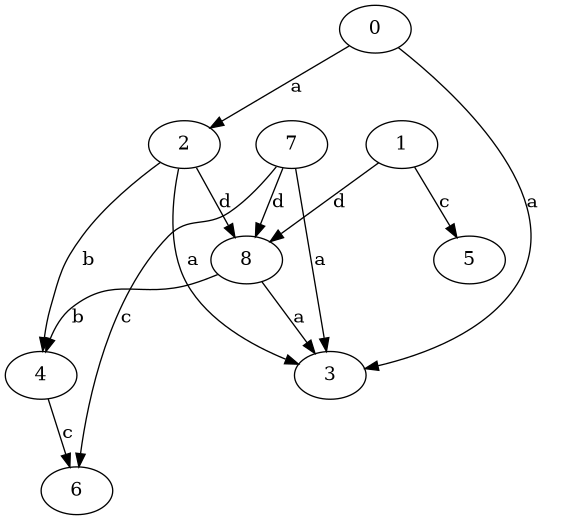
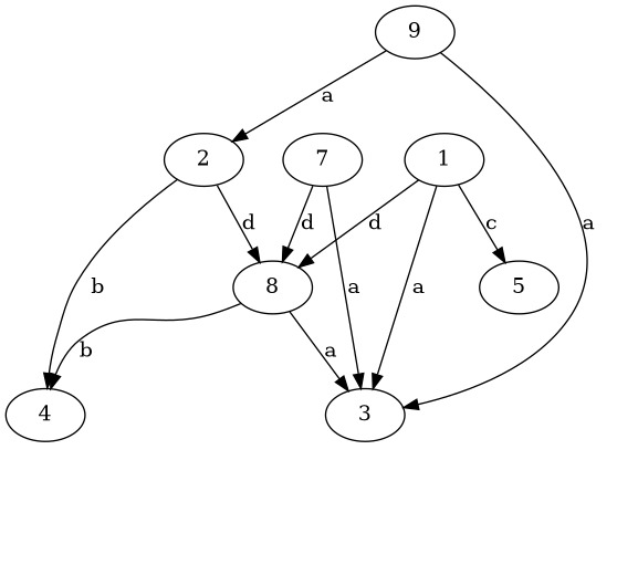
  strict digraph {
    2
    3
    4
    8
-   6
-   0
+   0 [label=9]
    7
    1
    5
-   2 -> 3 [label=a]
+   1 -> 3 [label=a]
    2 -> 4 [label=b]
    2 -> 8 [label=d]
-   4 -> 6 [label=c]
    8 -> 3 [label=a]
    8 -> 4 [label=b]
    0 -> 2 [label=a]
    0 -> 3 [label=a]
    7 -> 3 [label=a]
    7 -> 8 [label=d]
-   7 -> 6 [label=c]
    1 -> 8 [label=d]
    1 -> 5 [label=c]
  }
